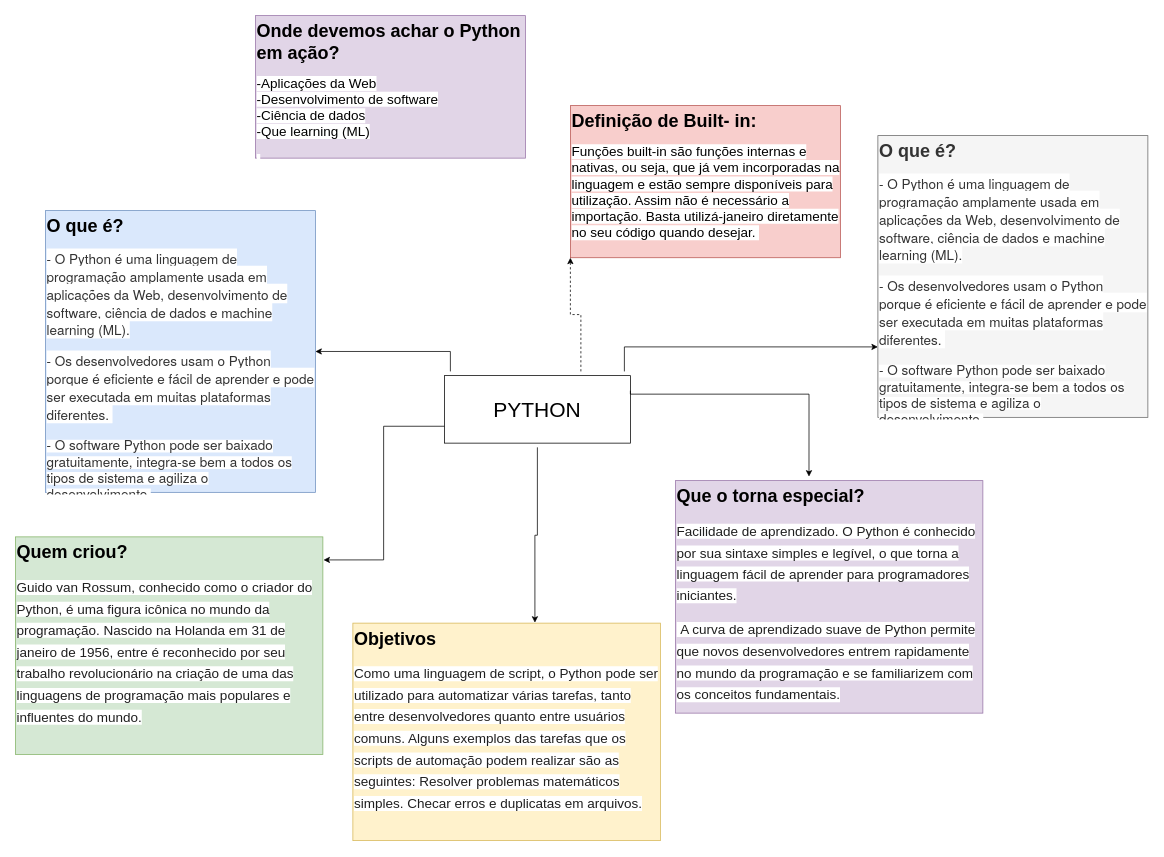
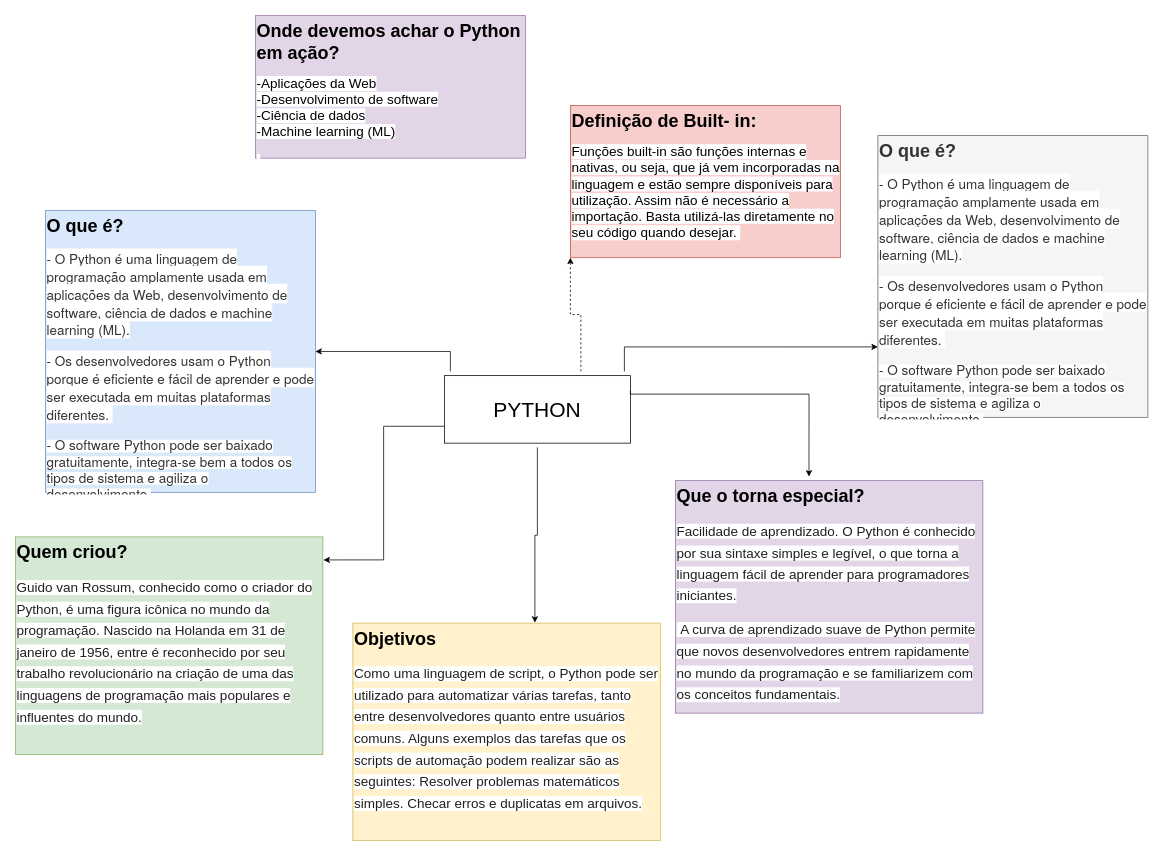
  <mxCell id="0" />
  <mxCell id="1" parent="0" />
  <mxCell id="2" value="&lt;h1 style=&quot;margin-top: 0px;&quot;&gt;O que é?&lt;/h1&gt;&lt;p style=&quot;font-size: 18px;&quot;&gt;&lt;span style=&quot;color: rgb(51, 51, 51); font-family: AmazonEmber, &amp;quot;Helvetica Neue&amp;quot;, Helvetica, Arial, sans-serif; background-color: rgb(255, 255, 255);&quot;&gt;&lt;font style=&quot;font-size: 18px;&quot;&gt;&lt;font style=&quot;font-size: 18px;&quot;&gt;- O Python é uma &lt;/font&gt;&lt;font style=&quot;font-size: 18px;&quot;&gt;linguagem &lt;/font&gt;&lt;font style=&quot;font-size: 18px;&quot;&gt;de programação amplamente usada em aplicações da Web, desenvolvimento de software, ciência de dados e machine learning (ML).&lt;/font&gt;&lt;/font&gt;&lt;/span&gt;&lt;/p&gt;&lt;p style=&quot;font-size: 18px;&quot;&gt;&lt;span style=&quot;color: rgb(51, 51, 51); font-family: AmazonEmber, &amp;quot;Helvetica Neue&amp;quot;, Helvetica, Arial, sans-serif; background-color: rgb(255, 255, 255);&quot;&gt;&lt;font style=&quot;font-size: 18px;&quot;&gt;- Os desenvolvedores usam o Python porque é eficiente e fácil de aprender e pode ser executada em muitas plataformas diferentes.&amp;nbsp;&lt;/font&gt;&lt;/span&gt;&lt;/p&gt;&lt;p style=&quot;&quot;&gt;&lt;span style=&quot;color: rgb(51, 51, 51); font-family: AmazonEmber, &amp;quot;Helvetica Neue&amp;quot;, Helvetica, Arial, sans-serif; background-color: rgb(255, 255, 255);&quot;&gt;&lt;font style=&quot;font-size: 18px;&quot;&gt;- O software Python pode ser baixado gratuitamente, integra-se bem a todos os tipos de sistema e agiliza o desenvolvimento.&lt;/font&gt;&lt;/span&gt;&lt;br&gt;&lt;/p&gt;" style="text;html=1;whiteSpace=wrap;overflow=hidden;rounded=0;fillColor=#dae8fc;strokeColor=#6c8ebf;" vertex="1" parent="1"><mxGeometry x="60" y="280" width="360" height="375.62" as="geometry" /></mxCell>
  <mxCell id="3" value="" style="rounded=0;whiteSpace=wrap;html=1;" vertex="1" parent="1"><mxGeometry x="592" y="500.01" width="248" height="90" as="geometry" /></mxCell>
  <mxCell id="4" style="edgeStyle=orthogonalEdgeStyle;rounded=0;orthogonalLoop=1;jettySize=auto;html=1;exitX=0;exitY=0;exitDx=0;exitDy=0;" edge="1" parent="1" source="7" target="2"><mxGeometry relative="1" as="geometry" /></mxCell>
  <mxCell id="5" style="edgeStyle=orthogonalEdgeStyle;rounded=0;orthogonalLoop=1;jettySize=auto;html=1;exitX=1;exitY=0;exitDx=0;exitDy=0;entryX=0;entryY=0.75;entryDx=0;entryDy=0;" edge="1" parent="1" source="7" target="14"><mxGeometry relative="1" as="geometry" /></mxCell>
  <mxCell id="6" style="edgeStyle=orthogonalEdgeStyle;rounded=0;orthogonalLoop=1;jettySize=auto;html=1;exitX=0.75;exitY=0;exitDx=0;exitDy=0;entryX=0;entryY=1;entryDx=0;entryDy=0;dashed=1;" edge="1" parent="1" source="7" target="16"><mxGeometry relative="1" as="geometry" /></mxCell>
  <mxCell id="7" value="&lt;font style=&quot;font-size: 28px;&quot;&gt;PYTHON&lt;/font&gt;" style="text;html=1;align=center;verticalAlign=middle;whiteSpace=wrap;rounded=0;" vertex="1" parent="1"><mxGeometry x="600" y="494.39" width="232" height="101.25" as="geometry" /></mxCell>
  <mxCell id="8" value="&lt;h1 style=&quot;margin-top: 0px;&quot;&gt;&lt;span style=&quot;background-color: initial;&quot;&gt;Quem criou?&lt;/span&gt;&lt;/h1&gt;&lt;h1 style=&quot;margin-top: 0px;&quot;&gt;&lt;font face=&quot;Google Sans, arial, sans-serif&quot; color=&quot;#1f1f1f&quot;&gt;&lt;span style=&quot;font-size: 18px; font-weight: 400; background-color: rgb(255, 255, 255);&quot;&gt;Guido van Rossum, conhecido como o criador do Python, é uma figura icônica no mundo da programação. Nascido na Holanda em 31 de janeiro de 1956, entre é reconhecido por seu trabalho revolucionário na criação de uma das linguagens de programação mais populares e influentes do mundo.&lt;/span&gt;&lt;/font&gt;&lt;br&gt;&lt;/h1&gt;" style="text;html=1;whiteSpace=wrap;overflow=hidden;rounded=0;fillColor=#d5e8d4;strokeColor=#82b366;" vertex="1" parent="1"><mxGeometry x="20" y="715" width="410" height="290" as="geometry" /></mxCell>
  <mxCell id="9" style="edgeStyle=orthogonalEdgeStyle;rounded=0;orthogonalLoop=1;jettySize=auto;html=1;exitX=0;exitY=0.75;exitDx=0;exitDy=0;entryX=1.002;entryY=0.106;entryDx=0;entryDy=0;entryPerimeter=0;" edge="1" parent="1" source="3" target="8"><mxGeometry relative="1" as="geometry" /></mxCell>
  <mxCell id="10" value="&lt;h1 style=&quot;margin-top: 0px;&quot;&gt;&lt;span style=&quot;background-color: initial;&quot;&gt;Que o torna especial?&lt;/span&gt;&lt;/h1&gt;&lt;h1 style=&quot;margin-top: 0px;&quot;&gt;&lt;font face=&quot;Google Sans, arial, sans-serif&quot; color=&quot;#1f1f1f&quot;&gt;&lt;span style=&quot;font-size: 18px; font-weight: 400; background-color: rgb(255, 255, 255);&quot;&gt;Facilidade de aprendizado. O Python é conhecido por sua sintaxe simples e legível, o que torna a linguagem fácil de aprender para programadores iniciantes.&lt;/span&gt;&lt;/font&gt;&lt;/h1&gt;&lt;h1 style=&quot;margin-top: 0px;&quot;&gt;&lt;font face=&quot;Google Sans, arial, sans-serif&quot; color=&quot;#1f1f1f&quot;&gt;&lt;span style=&quot;font-size: 18px; font-weight: 400; background-color: rgb(255, 255, 255);&quot;&gt;&amp;nbsp;A curva de aprendizado suave de Python permite que novos desenvolvedores entrem rapidamente no mundo da programação e se familiarizem com os conceitos fundamentais.&lt;/span&gt;&lt;/font&gt;&lt;br&gt;&lt;/h1&gt;" style="text;html=1;whiteSpace=wrap;overflow=hidden;rounded=0;fillColor=#e1d5e7;strokeColor=#9673a6;" vertex="1" parent="1"><mxGeometry x="900" y="640" width="410" height="310" as="geometry" /></mxCell>
  <mxCell id="11" style="edgeStyle=orthogonalEdgeStyle;rounded=0;orthogonalLoop=1;jettySize=auto;html=1;exitX=1;exitY=0.25;exitDx=0;exitDy=0;entryX=0.415;entryY=0;entryDx=0;entryDy=0;entryPerimeter=0;" edge="1" parent="1"><mxGeometry relative="1" as="geometry"><mxPoint x="840" y="520.003" as="sourcePoint" /><mxPoint x="1078.15" y="634.68" as="targetPoint" /><Array as="points"><mxPoint x="840" y="524.68" /><mxPoint x="1078" y="524.68" /></Array></mxGeometry></mxCell>
  <mxCell id="12" value="&lt;h1 style=&quot;margin-top: 0px;&quot;&gt;&lt;span style=&quot;background-color: initial;&quot;&gt;Objetivos&lt;/span&gt;&lt;/h1&gt;&lt;h1 style=&quot;margin-top: 0px;&quot;&gt;&lt;font face=&quot;Google Sans, arial, sans-serif&quot; color=&quot;#1f1f1f&quot;&gt;&lt;span style=&quot;font-size: 18px; font-weight: 400; background-color: rgb(255, 255, 255);&quot;&gt;Como uma linguagem de script, o Python pode ser utilizado para automatizar várias tarefas, tanto entre desenvolvedores quanto entre usuários comuns. Alguns exemplos das tarefas que os scripts de automação podem realizar são as seguintes: Resolver problemas matemáticos simples. Checar erros e duplicatas em arquivos.&lt;/span&gt;&lt;/font&gt;&lt;br&gt;&lt;/h1&gt;" style="text;html=1;whiteSpace=wrap;overflow=hidden;rounded=0;fillColor=#fff2cc;strokeColor=#d6b656;" vertex="1" parent="1"><mxGeometry x="470" y="830" width="410" height="290" as="geometry" /></mxCell>
  <mxCell id="13" style="edgeStyle=orthogonalEdgeStyle;rounded=0;orthogonalLoop=1;jettySize=auto;html=1;exitX=0.5;exitY=1;exitDx=0;exitDy=0;entryX=0.592;entryY=-0.002;entryDx=0;entryDy=0;entryPerimeter=0;" edge="1" parent="1" source="7" target="12"><mxGeometry relative="1" as="geometry" /></mxCell>
  <mxCell id="14" value="&lt;h1 style=&quot;margin-top: 0px;&quot;&gt;O que é?&lt;/h1&gt;&lt;p style=&quot;font-size: 18px;&quot;&gt;&lt;span style=&quot;color: rgb(51, 51, 51); font-family: AmazonEmber, &amp;quot;Helvetica Neue&amp;quot;, Helvetica, Arial, sans-serif; background-color: rgb(255, 255, 255);&quot;&gt;&lt;font style=&quot;font-size: 18px;&quot;&gt;&lt;font style=&quot;font-size: 18px;&quot;&gt;- O Python é uma &lt;/font&gt;&lt;font style=&quot;font-size: 18px;&quot;&gt;linguagem &lt;/font&gt;&lt;font style=&quot;font-size: 18px;&quot;&gt;de programação amplamente usada em aplicações da Web, desenvolvimento de software, ciência de dados e machine learning (ML).&lt;/font&gt;&lt;/font&gt;&lt;/span&gt;&lt;/p&gt;&lt;p style=&quot;font-size: 18px;&quot;&gt;&lt;span style=&quot;color: rgb(51, 51, 51); font-family: AmazonEmber, &amp;quot;Helvetica Neue&amp;quot;, Helvetica, Arial, sans-serif; background-color: rgb(255, 255, 255);&quot;&gt;&lt;font style=&quot;font-size: 18px;&quot;&gt;- Os desenvolvedores usam o Python porque é eficiente e fácil de aprender e pode ser executada em muitas plataformas diferentes.&amp;nbsp;&lt;/font&gt;&lt;/span&gt;&lt;/p&gt;&lt;p style=&quot;&quot;&gt;&lt;span style=&quot;color: rgb(51, 51, 51); font-family: AmazonEmber, &amp;quot;Helvetica Neue&amp;quot;, Helvetica, Arial, sans-serif; background-color: rgb(255, 255, 255);&quot;&gt;&lt;font style=&quot;font-size: 18px;&quot;&gt;- O software Python pode ser baixado gratuitamente, integra-se bem a todos os tipos de sistema e agiliza o desenvolvimento.&lt;/font&gt;&lt;/span&gt;&lt;br&gt;&lt;/p&gt;" style="text;html=1;whiteSpace=wrap;overflow=hidden;rounded=0;fillColor=#f5f5f5;strokeColor=#666666;fontColor=#333333;" vertex="1" parent="1"><mxGeometry x="1170" y="180" width="360" height="375.62" as="geometry" /></mxCell>
- <mxCell id="15" value="&lt;h1 style=&quot;margin-top: 0px;&quot;&gt;Onde devemos achar o Python em ação?&lt;/h1&gt;&lt;div style=&quot;font-size: 18px;&quot;&gt;&lt;font style=&quot;font-size: 18px; background-color: rgb(255, 255, 255);&quot;&gt;-Aplicações da Web&lt;/font&gt;&lt;/div&gt;&lt;div style=&quot;font-size: 18px;&quot;&gt;&lt;font style=&quot;font-size: 18px; background-color: rgb(255, 255, 255);&quot;&gt;-Desenvolvimento de software&lt;/font&gt;&lt;/div&gt;&lt;div style=&quot;font-size: 18px;&quot;&gt;&lt;font style=&quot;font-size: 18px; background-color: rgb(255, 255, 255);&quot;&gt;-Ciência de dados&lt;/font&gt;&lt;/div&gt;&lt;div style=&quot;font-size: 18px;&quot;&gt;&lt;font style=&quot;font-size: 18px; background-color: rgb(255, 255, 255);&quot;&gt;-Que learning (ML)&lt;br&gt;&lt;/font&gt;&lt;/div&gt;&lt;p style=&quot;font-size: 18px;&quot;&gt;&lt;span style=&quot;color: rgb(71, 71, 71); font-family: &amp;quot;Google Sans&amp;quot;, arial, sans-serif; background-color: rgb(255, 255, 255);&quot;&gt;&lt;font style=&quot;font-size: 18px;&quot;&gt;&amp;nbsp;&lt;/font&gt;&lt;/span&gt;&lt;/p&gt;" style="text;html=1;whiteSpace=wrap;overflow=hidden;rounded=0;fillColor=#e1d5e7;strokeColor=#9673a6;" vertex="1" parent="1"><mxGeometry x="340" y="20" width="360" height="190" as="geometry" /></mxCell>
- <mxCell id="16" value="&lt;h1 style=&quot;margin-top: 0px;&quot;&gt;Definição de Built- in:&lt;/h1&gt;&lt;div&gt;&lt;font style=&quot;font-size: 18px; background-color: rgb(255, 255, 255);&quot;&gt;Funções built-in são funções internas e nativas, ou seja, que já vem incorporadas na linguagem e estão sempre disponíveis para utilização. Assim não é necessário a importação. Basta utilizá-janeiro diretamente no seu código quando desejar.&amp;nbsp;&lt;/font&gt;&lt;br&gt;&lt;/div&gt;" style="text;html=1;whiteSpace=wrap;overflow=hidden;rounded=0;fillColor=#f8cecc;strokeColor=#b85450;" vertex="1" parent="1"><mxGeometry x="760" y="140" width="360" height="202.81" as="geometry" /></mxCell>
+ <mxCell id="15" value="&lt;h1 style=&quot;margin-top: 0px;&quot;&gt;Onde devemos achar o Python em ação?&lt;/h1&gt;&lt;div style=&quot;font-size: 18px;&quot;&gt;&lt;font style=&quot;font-size: 18px; background-color: rgb(255, 255, 255);&quot;&gt;-Aplicações da Web&lt;/font&gt;&lt;/div&gt;&lt;div style=&quot;font-size: 18px;&quot;&gt;&lt;font style=&quot;font-size: 18px; background-color: rgb(255, 255, 255);&quot;&gt;-Desenvolvimento de software&lt;/font&gt;&lt;/div&gt;&lt;div style=&quot;font-size: 18px;&quot;&gt;&lt;font style=&quot;font-size: 18px; background-color: rgb(255, 255, 255);&quot;&gt;-Ciência de dados&lt;/font&gt;&lt;/div&gt;&lt;div style=&quot;font-size: 18px;&quot;&gt;&lt;font style=&quot;font-size: 18px; background-color: rgb(255, 255, 255);&quot;&gt;-Machine learning (ML)&lt;br&gt;&lt;/font&gt;&lt;/div&gt;&lt;p style=&quot;font-size: 18px;&quot;&gt;&lt;span style=&quot;color: rgb(71, 71, 71); font-family: &amp;quot;Google Sans&amp;quot;, arial, sans-serif; background-color: rgb(255, 255, 255);&quot;&gt;&lt;font style=&quot;font-size: 18px;&quot;&gt;&amp;nbsp;&lt;/font&gt;&lt;/span&gt;&lt;/p&gt;" style="text;html=1;whiteSpace=wrap;overflow=hidden;rounded=0;fillColor=#e1d5e7;strokeColor=#9673a6;" vertex="1" parent="1"><mxGeometry x="340" y="20" width="360" height="190" as="geometry" /></mxCell>
+ <mxCell id="16" value="&lt;h1 style=&quot;margin-top: 0px;&quot;&gt;Definição de Built- in:&lt;/h1&gt;&lt;div&gt;&lt;font style=&quot;font-size: 18px; background-color: rgb(255, 255, 255);&quot;&gt;Funções built-in são funções internas e nativas, ou seja, que já vem incorporadas na linguagem e estão sempre disponíveis para utilização. Assim não é necessário a importação. Basta utilizá-las diretamente no seu código quando desejar.&amp;nbsp;&lt;/font&gt;&lt;br&gt;&lt;/div&gt;" style="text;html=1;whiteSpace=wrap;overflow=hidden;rounded=0;fillColor=#f8cecc;strokeColor=#b85450;" vertex="1" parent="1"><mxGeometry x="760" y="140" width="360" height="202.81" as="geometry" /></mxCell>
